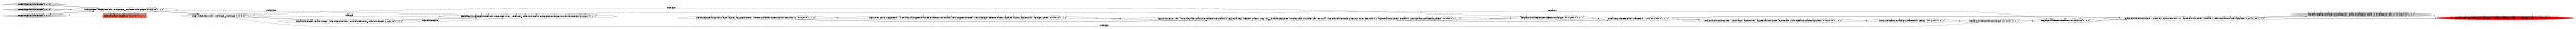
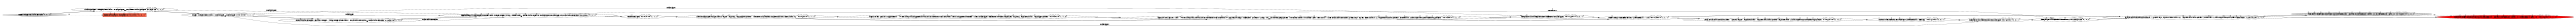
  digraph {
    rankdir=LR
    node [fillcolor=white shape=ellipse style=filled]
    edge [style=bold]
    n1 [fillcolor=lightgray label="assertThat(testHarness.extractOutputStreamRecords(),contains(isStreamRecord(\"Hallo\",1L),isStreamRecord(\"Ciao\",1L)))@@@25@@@['1', '0', '1']"]
    n2 [fillcolor=red label="assertThat(testHarness.extractOutputStreamRecords(),contains(streamRecord(\"Hallo\",1L),streamRecord(\"Ciao\",1L)))@@@26@@@['0', '1', '0']"]
    n3 [label="doAnswer(new Answer<TriggerResult>(){@Override public TriggerResult answer(InvocationOnMock invocation){return TriggerResult.FIRE}}).when(mockTrigger).onElement(Matchers.anyObject(),anyLong(),anyTimeWindow(),anyTriggerContext())@@@9@@@['1', '1', '0']"]
    n4 [label="doAnswer(new Answer<Void>(){@Override public Void answer(InvocationOnMock invocation){@SuppressWarnings(\"unchecked\") Collector<String> out = invocation.getArgument(4)out.collect(\"Hallo\")out.collect(\"Ciao\")return null}}).when(mockWindowFunction).process(eq(0),eq(new TimeWindow(0,2)),anyInternalWindowContext(),intIterable(0),WindowOperatorContractTest.anyCollector())@@@9@@@['1', '1', '1']"]
    n5 [label="testHarness.processElement(new StreamRecord<>(0,0L))@@@19@@@['1', '1', '1']"]
    n6 [label="timeAdaptor.shouldRegisterTimerOnElement(mockTrigger,1)@@@18@@@['0', '0', '1']"]
    n7 [label="WindowAssigner<Integer,TimeWindow> mockAssigner = mockTimeWindowAssigner()@@@3@@@['1', '1', '1']"]
    n8 [label="KeyedOneInputStreamOperatorTestHarness<Integer,Integer,String> testHarness = createWindowOperator(mockAssigner,mockTrigger,0L,mockWindowFunction)@@@6@@@['1', '1', '1']"]
    n9 [label="Trigger<Integer,TimeWindow> mockTrigger = mockTrigger()@@@4@@@['1', '1', '1']"]
    n10 [label="timeAdaptor.advanceTime(testHarness,1L)@@@23@@@['0', '0', '1']"]
+   n11 [label="testHarness.open()@@@7@@@['1', '1', '1']"]
    n12 [label="timeAdaptor.shouldFireOnTime(mockTrigger)@@@22@@@['0', '0', '1']"]
    n13 [label="InternalWindowFunction<Iterable<Integer>,String,Integer,TimeWindow> mockWindowFunction = mockWindowFunction()@@@5@@@['1', '1', '1']"]
    n14 [label="verify(mockWindowFunction,times(1)).process(eq(0),eq(new TimeWindow(0,2)),anyInternalWindowContext(),intIterable(0),WindowOperatorContractTest.anyCollector())@@@24@@@['1', '1', '1']"]
    n15 [label="when(mockAssigner.assignWindows(anyInt(),anyLong(),anyAssignerContext())).thenReturn(Collections.singletonList(new TimeWindow(0,2)))@@@8@@@['1', '1', '1']"]
    n16 [label="verify(mockWindowFunction,never()).process(anyInt(),anyTimeWindow(),anyInternalWindowContext(),anyIntIterable(),WindowOperatorContractTest.anyCollector())@@@20@@@['0', '0', '1']"]
    n17 [label="assertTrue(testHarness.extractOutputStreamRecords().isEmpty())@@@21@@@['0', '0', '1']"]
-   n18 [fillcolor=lightgray label="testEmittingFromWindowFunction['1', '0', '0']" shape=diamond]
    n19 [fillcolor=lightgray label="testEmittingFromWindowFunction['0', '0', '1']" shape=diamond]
    n20 [fillcolor=tomato label="TimeDomainAdaptor timeAdaptor@@@2@@@['0', '0', '1']" shape=box]
-   n21 [fillcolor=lightgray label="testEmittingFromWindowFunction['0', '1', '0']" shape=diamond]
    n1 -> n2 [label=0 style=dashed]
    n3 -> n4
    n4 -> n5
    n4 -> n6
    n5 -> n14
    n5 -> n16
    n6 -> n5
    n7 -> n8 [label=mockAssigner style=solid]
    n7 -> n9
    n8 -> n10 [label=testHarness style=solid]
+   n8 -> n11
    n9 -> n6 [label=mockTrigger style=solid]
    n9 -> n8 [label=mockTrigger style=solid]
    n9 -> n12 [label=mockTrigger style=solid]
    n9 -> n13
    n10 -> n14
+   n11 -> n15
    n12 -> n10
    n13 -> n8 [label=mockWindowFunction style=solid]
    n13 -> n8
    n14 -> n1
    n14 -> n2
    n15 -> n3
    n15 -> n4
    n16 -> n17
    n17 -> n12
-   n18 -> n7
    n19 -> n7
    n19 -> n20 [label=0 style=dotted]
-   n21 -> n7
  }
